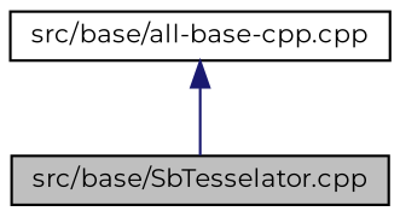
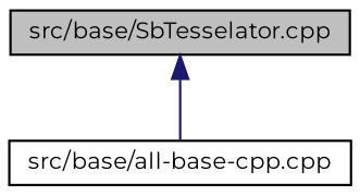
  digraph {
    fontname=Montserrat
    node [color=black fontname=Montserrat fontsize=10 shape=record style=filled]
    n1 [fillcolor=grey75 fontcolor=black height=0.2 label="src/base/SbTesselator.cpp" width=0.4]
    n2 [fillcolor=white height=0.2 label="src/base/all-base-cpp.cpp" width=0.4]
-   n2 -> n1 [color=midnightblue dir=back fontname=Montserrat fontsize=10 labelfontname=Helvetica labelfontsize=10 style=solid]
+   n1 -> n2 [color=midnightblue dir=back fontname=Montserrat fontsize=10 labelfontname=Helvetica labelfontsize=10 style=solid]
  }
